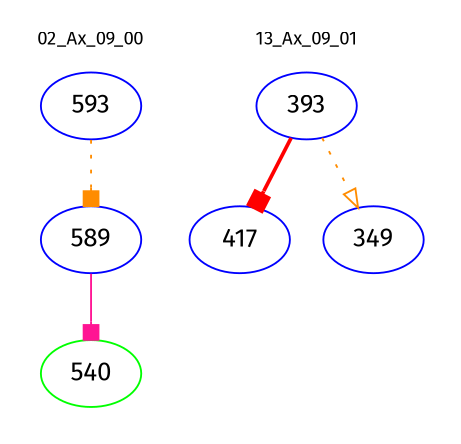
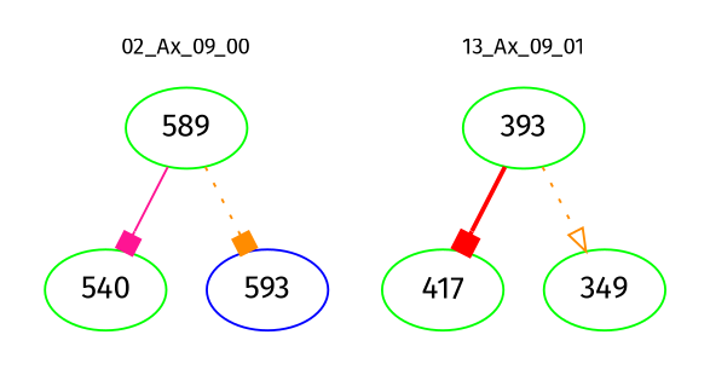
  digraph {
    fontname="Fira Sans"
    node [color=blue fontname="Fira Sans"]
    edge [arrowhead=box color=darkorange fontname="Fira Sans" style=dotted]
-   n1 [label=589]
+   n1 [color=green label=589]
    n2 [color=green label=540]
    n3 [label=593]
-   n4 [label=393]
-   n5 [label=417]
-   n6 [label=349]
+   n4 [color=green label=393]
+   n5 [color=green label=417]
+   n6 [color=green label=349]
    subgraph cluster_1 {
      color=white
      fontsize=10
      label="02_Ax_09_00"
      n1
      n2
      n3
    }
    subgraph cluster_2 {
      color=white
      fontsize=10
      label="13_Ax_09_01"
      n4
      n5
      n6
    }
    n1 -> n2 [color=deeppink style=solid]
-   n3 -> n1
+   n1 -> n3
    n4 -> n5 [color=red style=bold]
    n4 -> n6 [arrowhead=onormal]
  }
